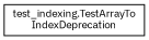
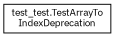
  digraph {
    rankdir=LR
    fontname="IBM Plex Sans"
-   n1 [color=black fillcolor=white fontname="IBM Plex Sans" fontsize=10 height=0.2 label="test_indexing.TestArrayTo\lIndexDeprecation" shape=record style=filled width=0.4]
+   n1 [color=black fillcolor=white fontname="IBM Plex Sans" fontsize=10 height=0.2 label="test_test.TestArrayTo\lIndexDeprecation" shape=record style=filled width=0.4]
  }
